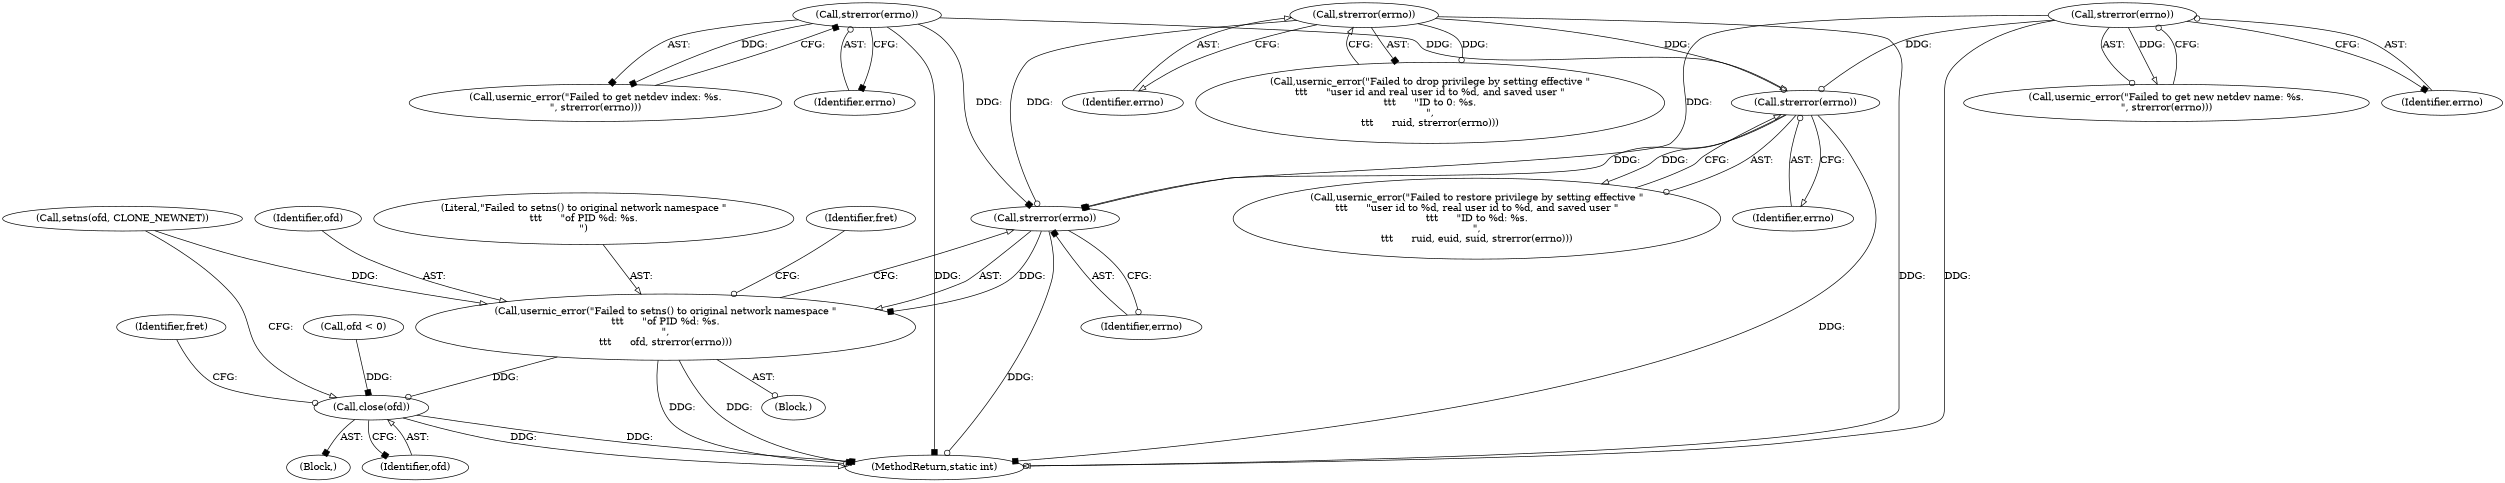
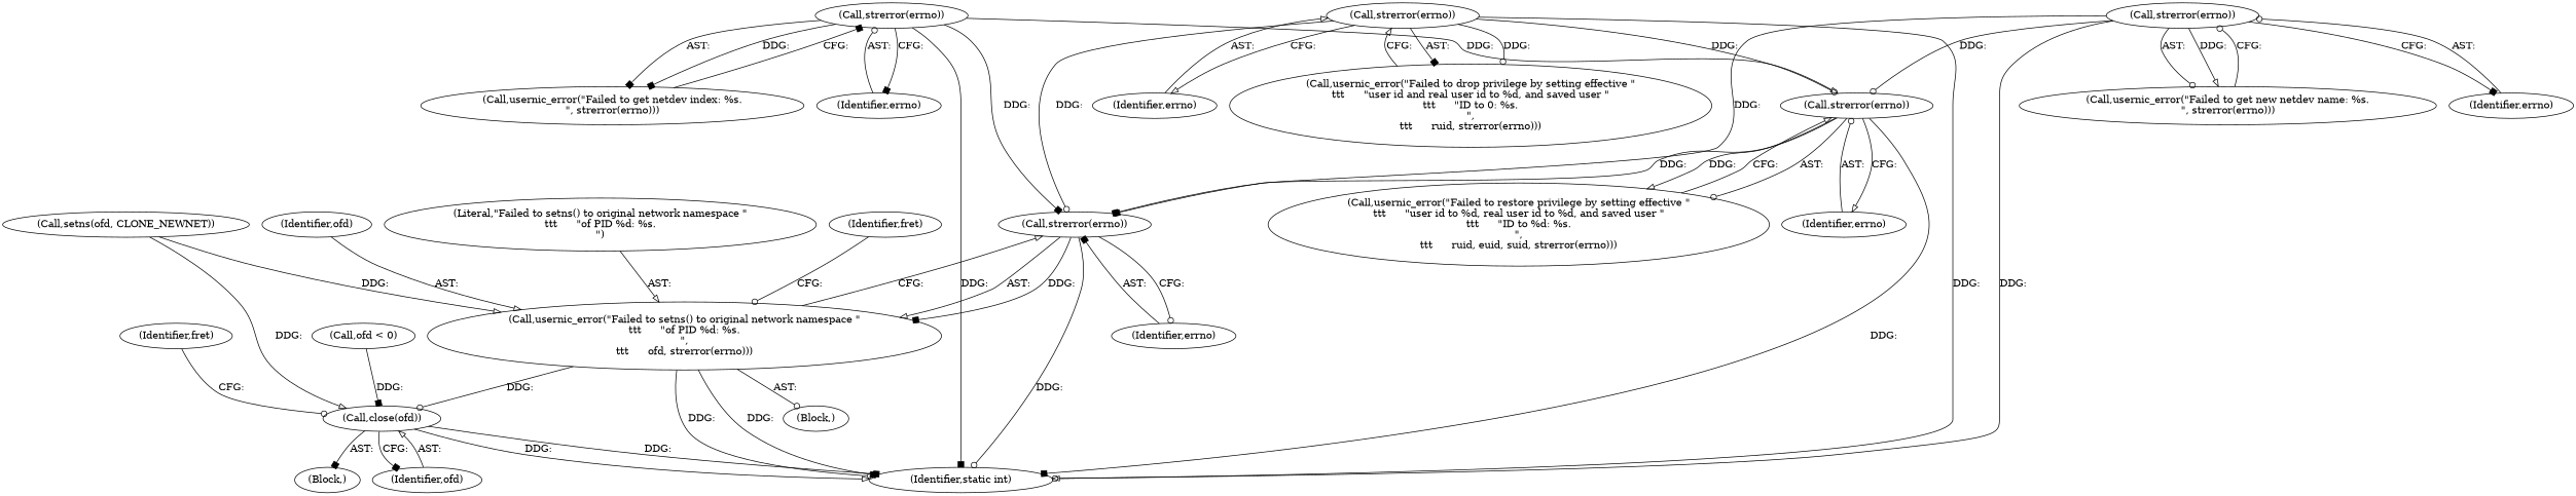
  digraph {
    edge [arrowhead=box]
    n1 [label="(Call,strerror(errno))"]
    n2 [label="(Call,usernic_error(\"Failed to setns() to original network namespace \"\n\t\t\t      \"of PID %d: %s.\n\",\n\t\t\t      ofd, strerror(errno)))"]
    n3 [label="(Identifier,errno)"]
-   n4 [label="(MethodReturn,static int)"]
+   n4 [label="(Identifier,static int)"]
    n5 [label="(Call,close(ofd))"]
    n6 [label="(Block,)"]
    n7 [label="(Call,strerror(errno))"]
    n8 [label="(Call,strerror(errno))"]
    n9 [label="(Call,usernic_error(\"Failed to get new netdev name: %s.\n\", strerror(errno)))"]
    n10 [label="(Identifier,errno)"]
    n11 [label="(Identifier,errno)"]
    n12 [label="(Call,usernic_error(\"Failed to restore privilege by setting effective \"\n\t\t\t      \"user id to %d, real user id to %d, and saved user \"\n\t\t\t      \"ID to %d: %s.\n\",\n\t\t\t      ruid, euid, suid, strerror(errno)))"]
    n13 [label="(Call,strerror(errno))"]
    n14 [label="(Call,usernic_error(\"Failed to get netdev index: %s.\n\", strerror(errno)))"]
    n15 [label="(Identifier,errno)"]
    n16 [label="(Call,strerror(errno))"]
    n17 [label="(Call,usernic_error(\"Failed to drop privilege by setting effective \"\n\t\t\t      \"user id and real user id to %d, and saved user \"\n\t\t\t      \"ID to 0: %s.\n\",\n\t\t\t      ruid, strerror(errno)))"]
    n18 [label="(Identifier,errno)"]
    n19 [label="(Block,)"]
    n20 [label="(Identifier,ofd)"]
    n21 [label="(Identifier,fret)"]
    n22 [label="(Identifier,ofd)"]
    n23 [label="(Call,setns(ofd, CLONE_NEWNET))"]
    n24 [label="(Call,ofd < 0)"]
    n25 [label="(Literal,\"Failed to setns() to original network namespace \"\n\t\t\t      \"of PID %d: %s.\n\")"]
    n26 [label="(Identifier,fret)"]
    n1 -> n2 [arrowhead=onormal label="AST: "]
    n1 -> n2 [label="DDG: "]
    n1 -> n3 [arrowhead=odot label="CFG: "]
    n1 -> n4 [arrowhead=odot label="DDG: "]
    n2 -> n1 [arrowhead=onormal label="CFG: "]
    n2 -> n4 [label="DDG: "]
    n2 -> n4 [arrowhead=odot label="DDG: "]
    n2 -> n5 [arrowhead=odot label="DDG: "]
    n2 -> n6 [arrowhead=odot label="AST: "]
    n3 -> n1 [label="AST: "]
    n5 -> n4 [label="DDG: "]
    n5 -> n4 [arrowhead=onormal label="DDG: "]
    n5 -> n19 [label="AST: "]
    n5 -> n20 [label="CFG: "]
    n7 -> n1 [label="DDG: "]
    n7 -> n4 [arrowhead=onormal label="DDG: "]
    n7 -> n8 [arrowhead=odot label="DDG: "]
    n7 -> n9 [arrowhead=odot label="AST: "]
    n7 -> n9 [arrowhead=onormal label="DDG: "]
    n7 -> n10 [label="CFG: "]
    n8 -> n1 [label="DDG: "]
    n8 -> n4 [label="DDG: "]
    n8 -> n11 [arrowhead=onormal label="CFG: "]
    n8 -> n12 [arrowhead=odot label="AST: "]
    n8 -> n12 [arrowhead=onormal label="DDG: "]
    n9 -> n7 [arrowhead=odot label="CFG: "]
    n10 -> n7 [arrowhead=odot label="AST: "]
    n11 -> n8 [arrowhead=odot label="AST: "]
    n12 -> n8 [arrowhead=onormal label="CFG: "]
    n13 -> n1 [label="DDG: "]
    n13 -> n4 [label="DDG: "]
    n13 -> n8 [arrowhead=onormal label="DDG: "]
    n13 -> n14 [label="AST: "]
    n13 -> n14 [label="DDG: "]
    n13 -> n15 [label="CFG: "]
    n14 -> n13 [label="CFG: "]
    n15 -> n13 [arrowhead=odot label="AST: "]
    n16 -> n1 [arrowhead=odot label="DDG: "]
    n16 -> n4 [arrowhead=odot label="DDG: "]
    n16 -> n8 [arrowhead=odot label="DDG: "]
    n16 -> n17 [label="AST: "]
    n16 -> n17 [arrowhead=odot label="DDG: "]
    n16 -> n18 [arrowhead=onormal label="CFG: "]
    n17 -> n16 [arrowhead=onormal label="CFG: "]
    n18 -> n16 [arrowhead=onormal label="AST: "]
    n20 -> n5 [arrowhead=onormal label="AST: "]
    n21 -> n2 [arrowhead=odot label="CFG: "]
    n22 -> n2 [arrowhead=onormal label="AST: "]
    n23 -> n2 [arrowhead=onormal label="DDG: "]
-   n23 -> n5 [arrowhead=onormal label="CFG: "]
+   n23 -> n5 [arrowhead=onormal label="DDG: "]
    n24 -> n5 [label="DDG: "]
    n25 -> n2 [arrowhead=onormal label="AST: "]
    n26 -> n5 [arrowhead=odot label="CFG: "]
  }
